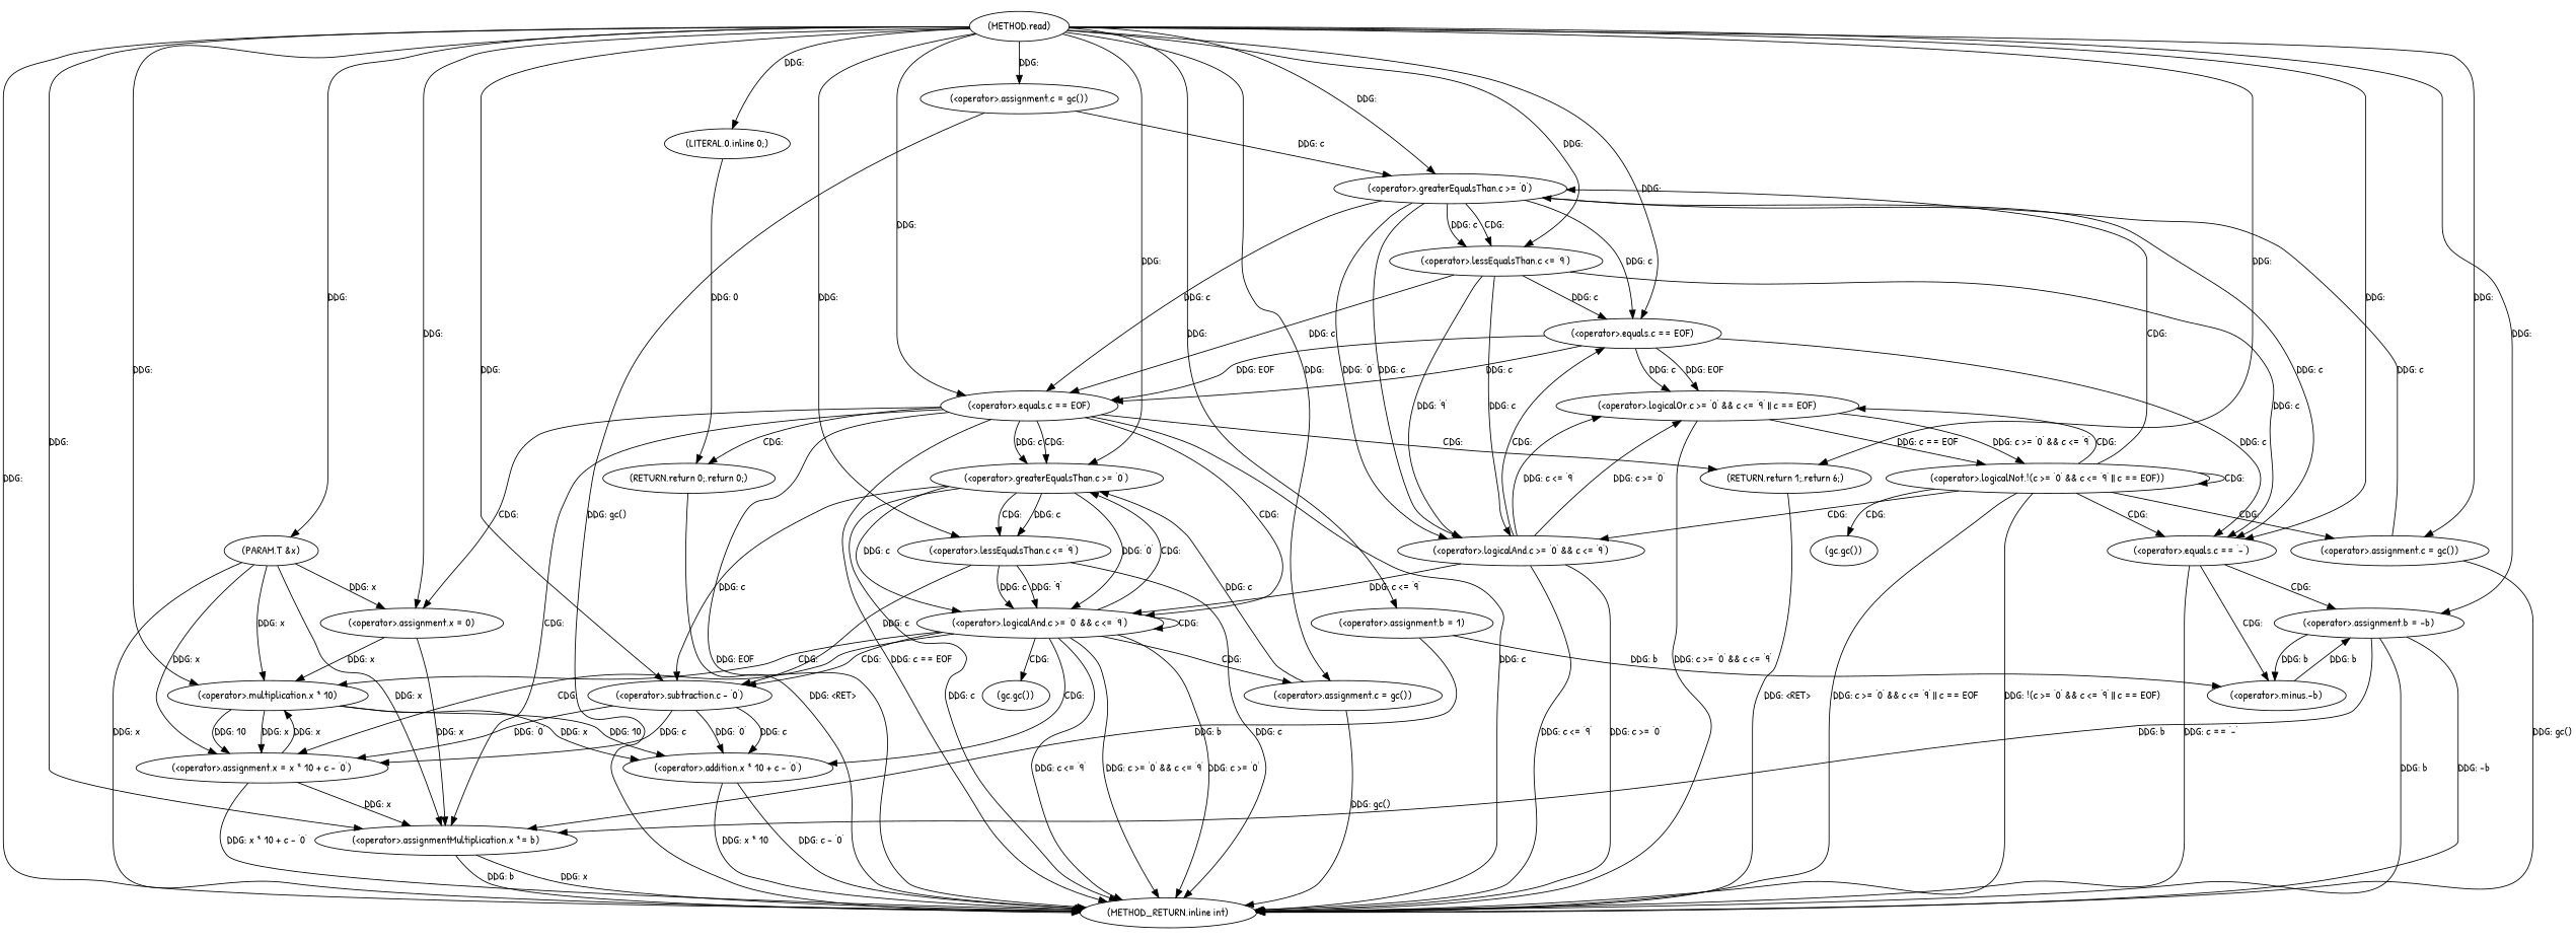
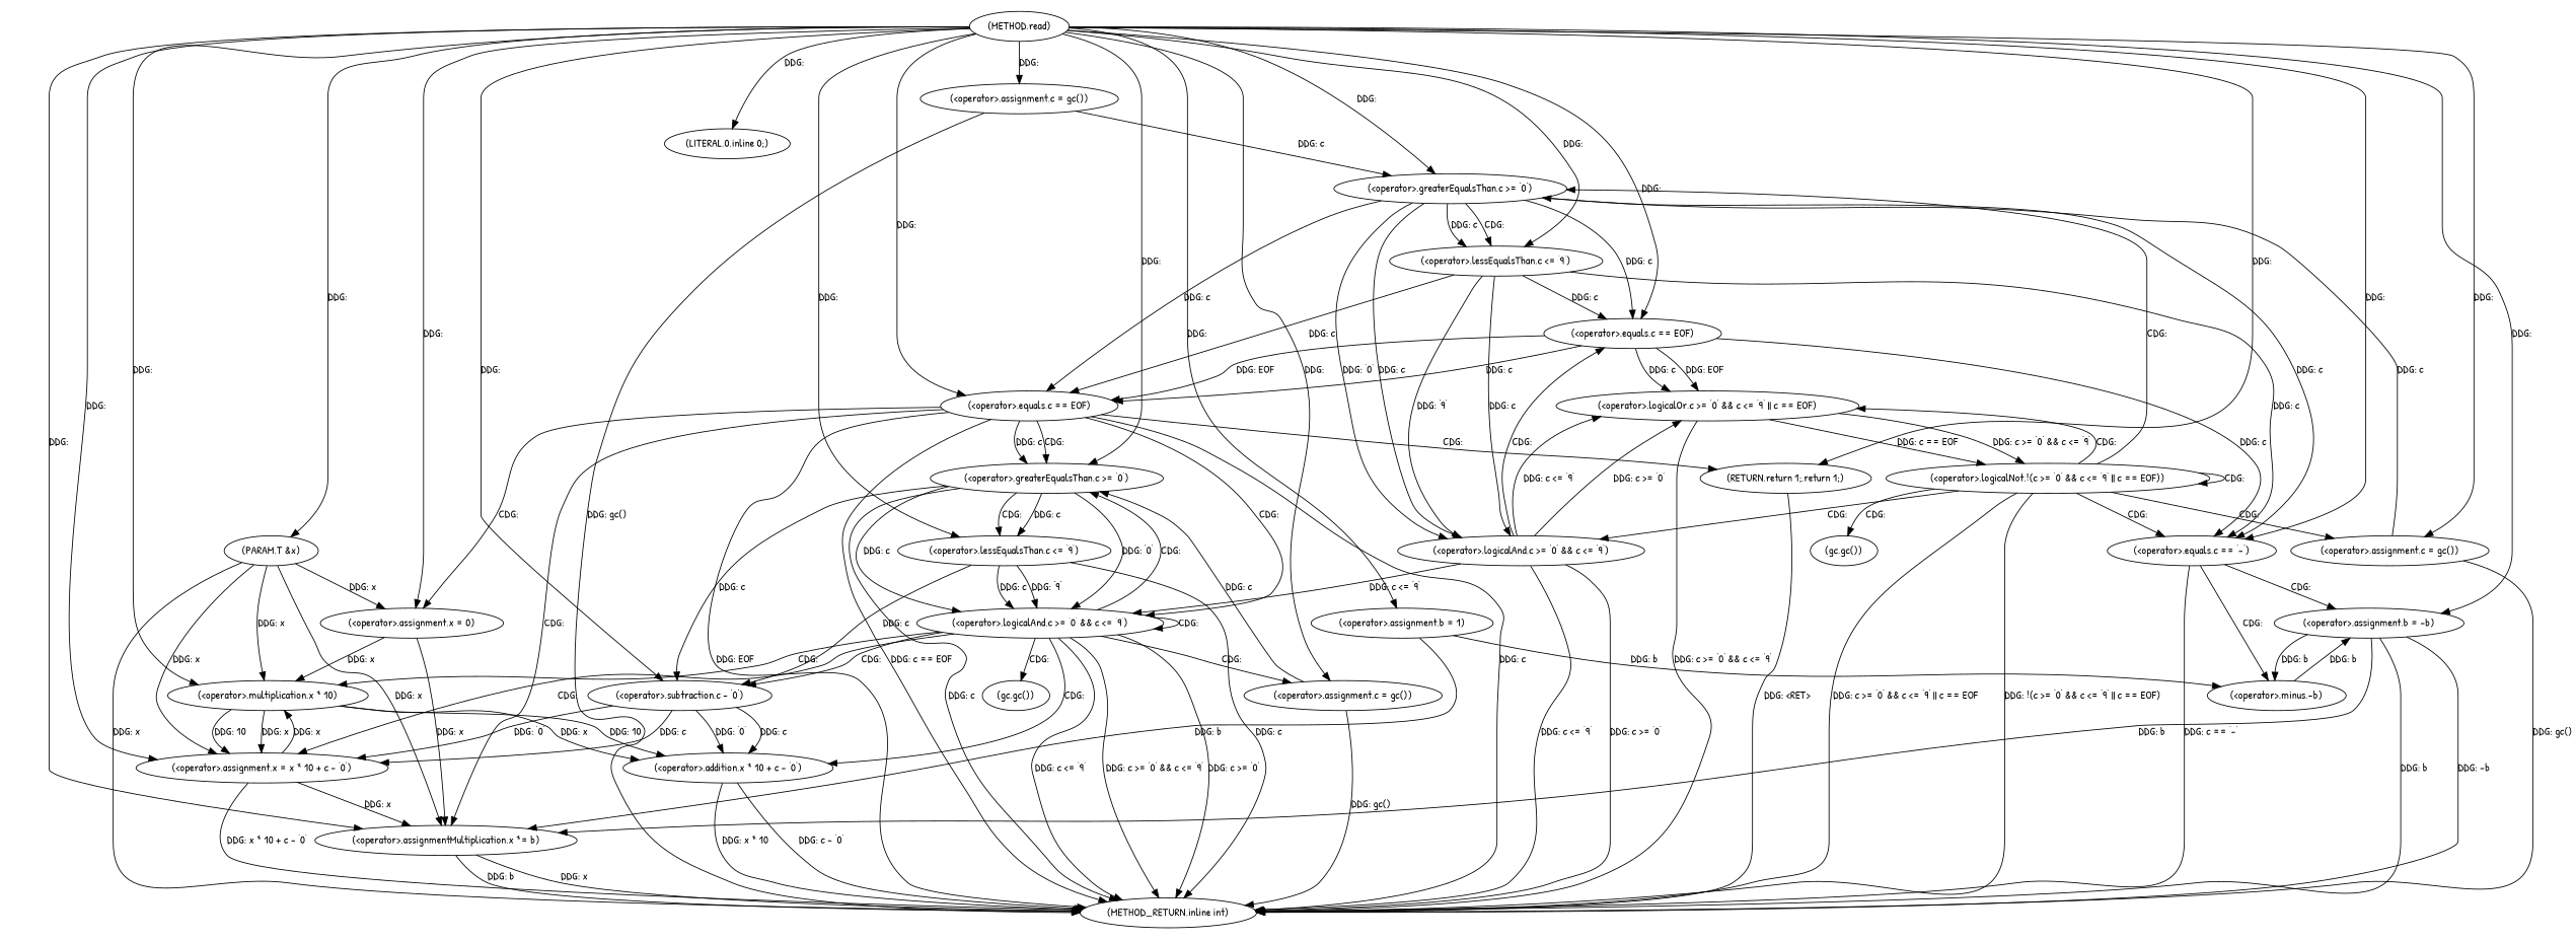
  digraph {
    fontname="Patrick Hand"
    node [fontname="Patrick Hand"]
    edge [fontname="Patrick Hand"]
    n1 [label="(METHOD,read)"]
    n2 [label="(PARAM,T &x)"]
    n3 [label="(<operator>.assignment,c = gc())"]
    n4 [label="(<operator>.assignment,b = 1)"]
    n5 [label="(<operator>.assignmentMultiplication,x *= b)"]
-   n6 [label="(RETURN,return 1;,return 6;)"]
+   n6 [label="(RETURN,return 1;,return 1;)"]
    n7 [label="(<operator>.assignment,c = gc())"]
    n8 [label="(<operator>.equals,c == EOF)"]
    n9 [label="(<operator>.assignment,x = 0)"]
    n10 [label="(<operator>.equals,c == '-')"]
    n11 [label="(<operator>.assignment,b = -b)"]
    n12 [label="(LITERAL,0,inline 0;)"]
    n13 [label="(<operator>.assignment,x = x * 10 + c - '0')"]
    n14 [label="(<operator>.assignment,c = gc())"]
    n15 [label="(<operator>.greaterEqualsThan,c >= '0')"]
    n16 [label="(<operator>.lessEqualsThan,c <= '9')"]
    n17 [label="(<operator>.equals,c == EOF)"]
    n18 [label="(<operator>.greaterEqualsThan,c >= '0')"]
    n19 [label="(<operator>.lessEqualsThan,c <= '9')"]
    n20 [label="(<operator>.multiplication,x * 10)"]
    n21 [label="(<operator>.subtraction,c - '0')"]
    n22 [label="(METHOD_RETURN,inline int)"]
    n23 [label="(<operator>.minus,-b)"]
-   n24 [label="(RETURN,return 0;,return 0;)"]
    n25 [label="(<operator>.logicalAnd,c >= '0' && c <= '9')"]
    n26 [label="(<operator>.logicalOr,c >= '0' && c <= '9' || c == EOF)"]
    n27 [label="(<operator>.logicalAnd,c >= '0' && c <= '9')"]
    n28 [label="(<operator>.addition,x * 10 + c - '0')"]
    n29 [label="(<operator>.logicalNot,!(c >= '0' && c <= '9' || c == EOF))"]
    n30 [label="(gc,gc())"]
    n31 [label="(gc,gc())"]
    n1 -> n2 [label="DDG: "]
    n1 -> n3 [label="DDG: "]
    n1 -> n4 [label="DDG: "]
    n1 -> n5 [label="DDG: "]
    n1 -> n6 [label="DDG: "]
    n1 -> n7 [label="DDG: "]
    n1 -> n8 [label="DDG: "]
    n1 -> n9 [label="DDG: "]
    n1 -> n10 [label="DDG: "]
    n1 -> n11 [label="DDG: "]
    n1 -> n12 [label="DDG: "]
-   n1 -> n22 [label="DDG: "]
+   n1 -> n13 [label="DDG: "]
    n1 -> n14 [label="DDG: "]
    n1 -> n15 [label="DDG: "]
    n1 -> n16 [label="DDG: "]
    n1 -> n17 [label="DDG: "]
    n1 -> n18 [label="DDG: "]
    n1 -> n19 [label="DDG: "]
    n1 -> n20 [label="DDG: "]
    n1 -> n21 [label="DDG: "]
    n2 -> n5 [label="DDG: x"]
    n2 -> n9 [label="DDG: x"]
    n2 -> n13 [label="DDG: x"]
    n2 -> n20 [label="DDG: x"]
    n2 -> n22 [label="DDG: x"]
    n3 -> n18 [label="DDG: c"]
    n3 -> n22 [label="DDG: gc()"]
    n4 -> n5 [label="DDG: b"]
    n4 -> n23 [label="DDG: b"]
    n5 -> n22 [label="DDG: x"]
    n5 -> n22 [label="DDG: b"]
    n6 -> n22 [label="DDG: <RET>"]
    n7 -> n18 [label="DDG: c"]
    n7 -> n22 [label="DDG: gc()"]
    n8 -> n5 [label="CDG: "]
    n8 -> n6 [label="CDG: "]
    n8 -> n9 [label="CDG: "]
    n8 -> n15 [label="DDG: c"]
    n8 -> n15 [label="CDG: "]
    n8 -> n22 [label="DDG: c"]
    n8 -> n22 [label="DDG: EOF"]
    n8 -> n22 [label="DDG: c == EOF"]
-   n8 -> n24 [label="CDG: "]
    n8 -> n25 [label="CDG: "]
    n9 -> n5 [label="DDG: x"]
    n9 -> n20 [label="DDG: x"]
    n10 -> n11 [label="CDG: "]
    n10 -> n22 [label="DDG: c == '-'"]
    n10 -> n23 [label="CDG: "]
    n11 -> n5 [label="DDG: b"]
    n11 -> n22 [label="DDG: b"]
    n11 -> n22 [label="DDG: -b"]
    n11 -> n23 [label="DDG: b"]
-   n12 -> n24 [label="DDG: 0"]
    n13 -> n5 [label="DDG: x"]
    n13 -> n20 [label="DDG: x"]
    n13 -> n22 [label="DDG: x * 10 + c - '0'"]
    n14 -> n15 [label="DDG: c"]
    n14 -> n22 [label="DDG: gc()"]
    n15 -> n16 [label="DDG: c"]
    n15 -> n16 [label="CDG: "]
    n15 -> n21 [label="DDG: c"]
    n15 -> n22 [label="DDG: c"]
    n15 -> n25 [label="DDG: '0'"]
    n15 -> n25 [label="DDG: c"]
    n16 -> n21 [label="DDG: c"]
    n16 -> n22 [label="DDG: c"]
    n16 -> n25 [label="DDG: c"]
    n16 -> n25 [label="DDG: '9'"]
    n17 -> n8 [label="DDG: c"]
    n17 -> n8 [label="DDG: EOF"]
    n17 -> n10 [label="DDG: c"]
    n17 -> n26 [label="DDG: c"]
    n17 -> n26 [label="DDG: EOF"]
    n18 -> n8 [label="DDG: c"]
    n18 -> n10 [label="DDG: c"]
    n18 -> n17 [label="DDG: c"]
    n18 -> n19 [label="DDG: c"]
    n18 -> n19 [label="CDG: "]
    n18 -> n27 [label="DDG: c"]
    n18 -> n27 [label="DDG: '0'"]
    n19 -> n8 [label="DDG: c"]
    n19 -> n10 [label="DDG: c"]
    n19 -> n17 [label="DDG: c"]
    n19 -> n27 [label="DDG: '9'"]
    n19 -> n27 [label="DDG: c"]
    n20 -> n13 [label="DDG: 10"]
    n20 -> n13 [label="DDG: x"]
    n20 -> n28 [label="DDG: 10"]
    n20 -> n28 [label="DDG: x"]
    n21 -> n13 [label="DDG: c"]
    n21 -> n13 [label="DDG: '0'"]
    n21 -> n28 [label="DDG: c"]
    n21 -> n28 [label="DDG: '0'"]
    n23 -> n11 [label="DDG: b"]
-   n24 -> n22 [label="DDG: <RET>"]
    n25 -> n13 [label="CDG: "]
    n25 -> n14 [label="CDG: "]
    n25 -> n15 [label="CDG: "]
    n25 -> n20 [label="CDG: "]
    n25 -> n21 [label="CDG: "]
    n25 -> n22 [label="DDG: c >= '0'"]
    n25 -> n22 [label="DDG: c <= '9'"]
    n25 -> n22 [label="DDG: c >= '0' && c <= '9'"]
    n25 -> n25 [label="CDG: "]
    n25 -> n28 [label="CDG: "]
    n25 -> n31 [label="CDG: "]
    n26 -> n22 [label="DDG: c >= '0' && c <= '9'"]
    n26 -> n29 [label="DDG: c == EOF"]
    n26 -> n29 [label="DDG: c >= '0' && c <= '9'"]
    n27 -> n17 [label="CDG: "]
    n27 -> n22 [label="DDG: c >= '0'"]
    n27 -> n22 [label="DDG: c <= '9'"]
    n27 -> n25 [label="DDG: c <= '9'"]
    n27 -> n26 [label="DDG: c >= '0'"]
    n27 -> n26 [label="DDG: c <= '9'"]
    n28 -> n22 [label="DDG: x * 10"]
    n28 -> n22 [label="DDG: c - '0'"]
    n29 -> n7 [label="CDG: "]
    n29 -> n10 [label="CDG: "]
    n29 -> n18 [label="CDG: "]
    n29 -> n22 [label="DDG: c >= '0' && c <= '9' || c == EOF"]
    n29 -> n22 [label="DDG: !(c >= '0' && c <= '9' || c == EOF)"]
    n29 -> n26 [label="CDG: "]
    n29 -> n27 [label="CDG: "]
    n29 -> n29 [label="CDG: "]
    n29 -> n30 [label="CDG: "]
  }
